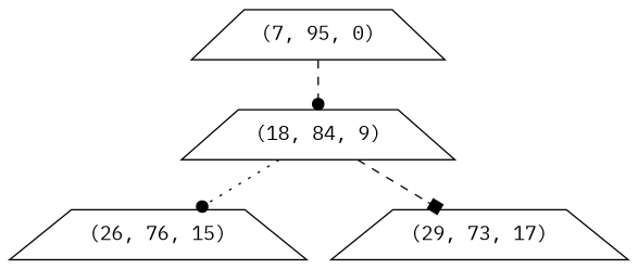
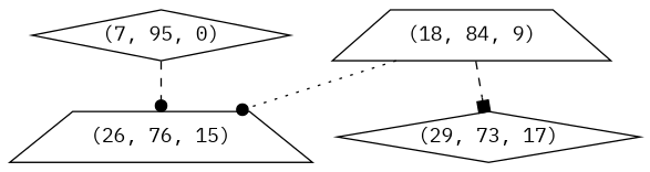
  digraph {
    fontname="IBM Plex Mono"
    node [fontname="IBM Plex Mono" shape=trapezium]
    edge [arrowhead=dot fontname="IBM Plex Mono" style=dashed]
    "(18, 84, 9)"
-   "(7, 95, 0)"
+   "(7, 95, 0)" [shape=diamond]
    "(26, 76, 15)"
-   "(29, 73, 17)"
+   "(29, 73, 17)" [shape=diamond]
    "(18, 84, 9)" -> "(26, 76, 15)" [style=dotted]
    "(18, 84, 9)" -> "(29, 73, 17)" [arrowhead=box]
-   "(7, 95, 0)" -> "(18, 84, 9)"
+   "(7, 95, 0)" -> "(26, 76, 15)"
  }
